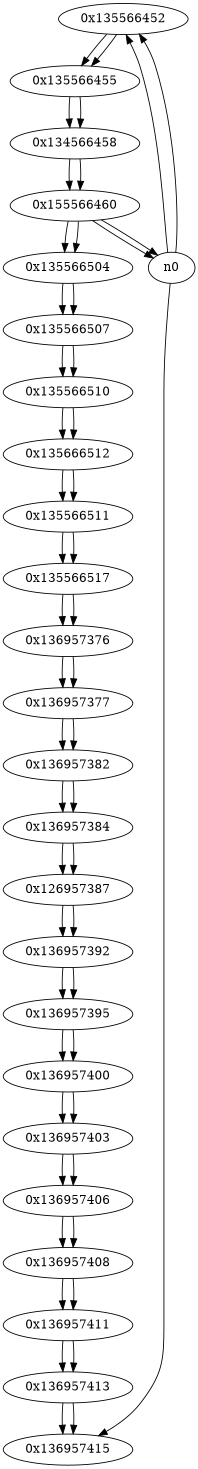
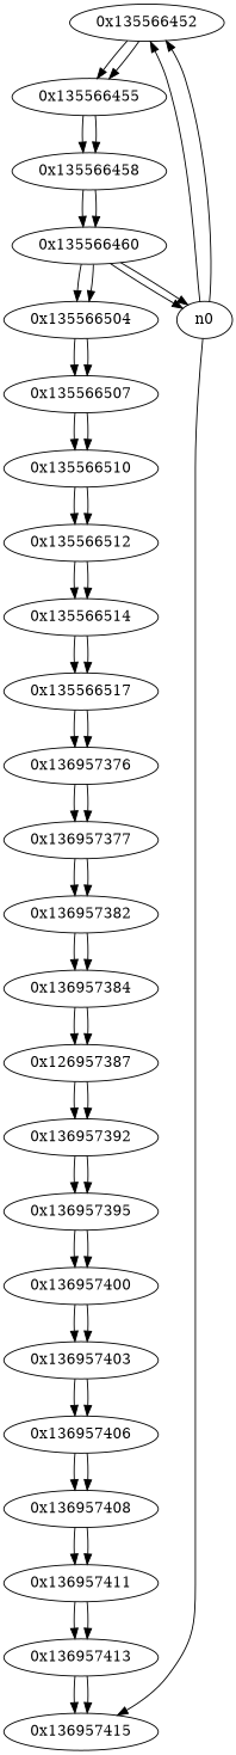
  digraph {
    n1 [label="0x135566452"]
    n2 [label="0x135566455"]
-   n3 [label="0x134566458"]
-   n4 [label="0x155566460"]
+   n3 [label="0x135566458"]
+   n4 [label="0x135566460"]
    n5 [label="0x135566504"]
    n0
    n6 [label="0x135566507"]
    n24 [label="0x136957415"]
    n7 [label="0x135566510"]
-   n8 [label="0x135666512"]
-   n9 [label="0x135566511"]
+   n8 [label="0x135566512"]
+   n9 [label="0x135566514"]
    n10 [label="0x135566517"]
    n11 [label="0x136957376"]
    n12 [label="0x136957377"]
    n13 [label="0x136957382"]
    n14 [label="0x136957384"]
    n15 [label="0x126957387"]
    n16 [label="0x136957392"]
    n17 [label="0x136957395"]
    n18 [label="0x136957400"]
    n19 [label="0x136957403"]
    n20 [label="0x136957406"]
    n21 [label="0x136957408"]
    n22 [label="0x136957411"]
    n23 [label="0x136957413"]
    n1 -> n2
    n1 -> n2
    n2 -> n3
    n2 -> n3
    n3 -> n4
    n3 -> n4
    n4 -> n5
    n4 -> n5
    n4 -> n0
    n4 -> n0
    n5 -> n6
    n5 -> n6
    n0 -> n1
    n0 -> n1
    n0 -> n24
    n6 -> n7
    n6 -> n7
    n7 -> n8
    n7 -> n8
    n8 -> n9
    n8 -> n9
    n9 -> n10
    n9 -> n10
    n10 -> n11
    n10 -> n11
    n11 -> n12
    n11 -> n12
    n12 -> n13
    n12 -> n13
    n13 -> n14
    n13 -> n14
    n14 -> n15
    n14 -> n15
    n15 -> n16
    n15 -> n16
    n16 -> n17
    n16 -> n17
    n17 -> n18
    n17 -> n18
    n18 -> n19
    n18 -> n19
    n19 -> n20
    n19 -> n20
    n20 -> n21
    n20 -> n21
    n21 -> n22
    n21 -> n22
    n22 -> n23
    n22 -> n23
    n23 -> n24
    n23 -> n24
  }
